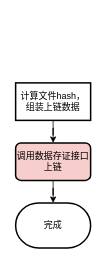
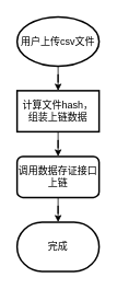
  <mxCell id="0" />
  <mxCell id="1" parent="0" />
+ <mxCell id="2" style="edgeStyle=orthogonalEdgeStyle;rounded=0;orthogonalLoop=1;jettySize=auto;html=1;exitX=0.5;exitY=1;exitDx=0;exitDy=0;exitPerimeter=0;" edge="1" parent="1" source="3" target="5"><mxGeometry relative="1" as="geometry" /></mxCell>
+ <mxCell id="3" value="用户上传csv文件" style="strokeWidth=2;html=1;shape=mxgraph.flowchart.start_1;whiteSpace=wrap;" vertex="1" parent="1"><mxGeometry x="20" y="20" width="100" height="60" as="geometry" /></mxCell>
  <mxCell id="4" style="edgeStyle=orthogonalEdgeStyle;rounded=0;orthogonalLoop=1;jettySize=auto;html=1;exitX=0.5;exitY=1;exitDx=0;exitDy=0;" edge="1" parent="1" source="5" target="7"><mxGeometry relative="1" as="geometry" /></mxCell>
  <mxCell id="5" value="计算文件hash，组装上链数据" style="whiteSpace=wrap;html=1;absoluteArcSize=1;arcSize=14;strokeWidth=2;rounded=0;" vertex="1" parent="1"><mxGeometry x="20" y="110" width="100" height="50" as="geometry" /></mxCell>
  <mxCell id="6" style="edgeStyle=orthogonalEdgeStyle;rounded=0;orthogonalLoop=1;jettySize=auto;html=1;exitX=0.5;exitY=1;exitDx=0;exitDy=0;" edge="1" parent="1" source="7" target="8"><mxGeometry relative="1" as="geometry" /></mxCell>
- <mxCell id="7" value="调用数据存证接口上链" style="rounded=1;whiteSpace=wrap;html=1;absoluteArcSize=1;arcSize=14;strokeWidth=2;fillColor=#f8cecc;" vertex="1" parent="1"><mxGeometry x="20" y="190" width="100" height="50" as="geometry" /></mxCell>
+ <mxCell id="7" value="调用数据存证接口上链" style="rounded=1;whiteSpace=wrap;html=1;absoluteArcSize=1;arcSize=14;strokeWidth=2;" vertex="1" parent="1"><mxGeometry x="20" y="190" width="100" height="50" as="geometry" /></mxCell>
  <mxCell id="8" value="完成" style="strokeWidth=2;html=1;shape=mxgraph.flowchart.terminator;whiteSpace=wrap;" vertex="1" parent="1"><mxGeometry x="20" y="270" width="100" height="60" as="geometry" /></mxCell>
